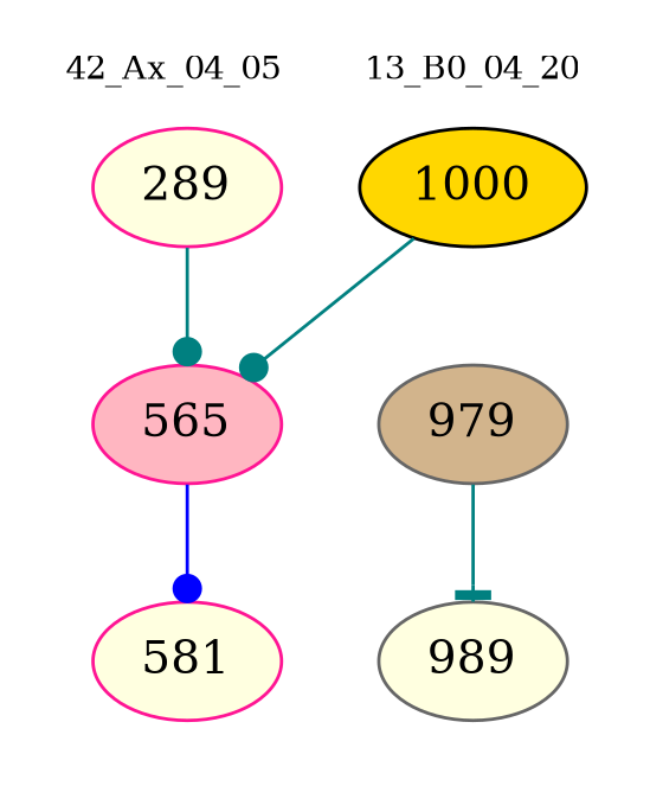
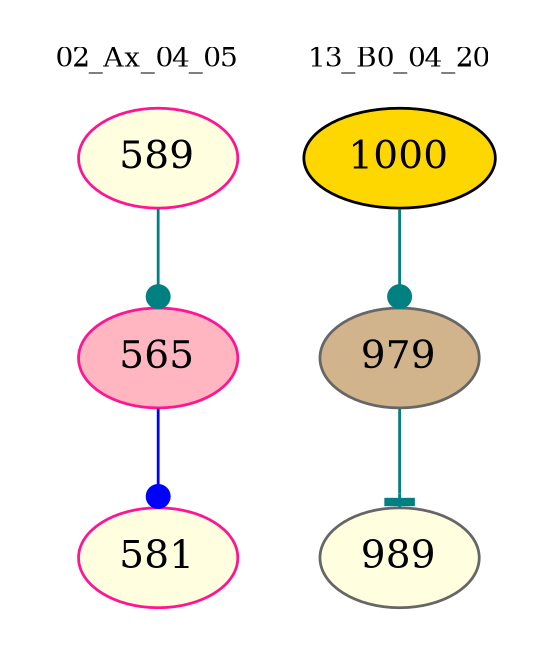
  digraph {
    node [color=deeppink fillcolor=lightyellow style=filled]
    edge [arrowhead=dot color=teal style=solid]
-   n1 [label=289]
+   n1 [label=589]
    n2 [fillcolor=lightpink label=565]
    n3 [label=581]
    n4 [color=black fillcolor=gold label=1000]
    n5 [color=gray40 fillcolor=tan label=979]
    n6 [color=gray40 label=989]
    subgraph cluster_1 {
      color=white
      fontsize=10
-     label="42_Ax_04_05"
+     label="02_Ax_04_05"
      n1
      n2
      n3
    }
    subgraph cluster_2 {
      color=white
      fontsize=10
      label="13_B0_04_20"
      n4
      n5
      n6
    }
    n1 -> n2
    n2 -> n3 [color=blue]
-   n4 -> n2
+   n4 -> n5
    n5 -> n6 [arrowhead=tee]
  }
